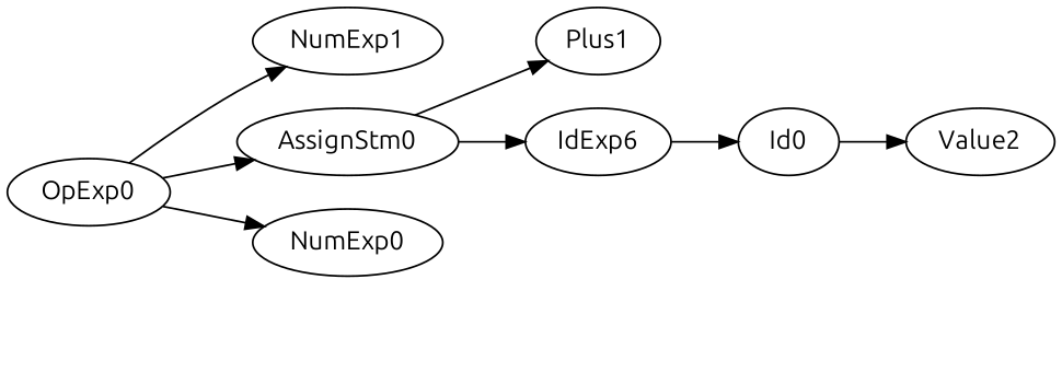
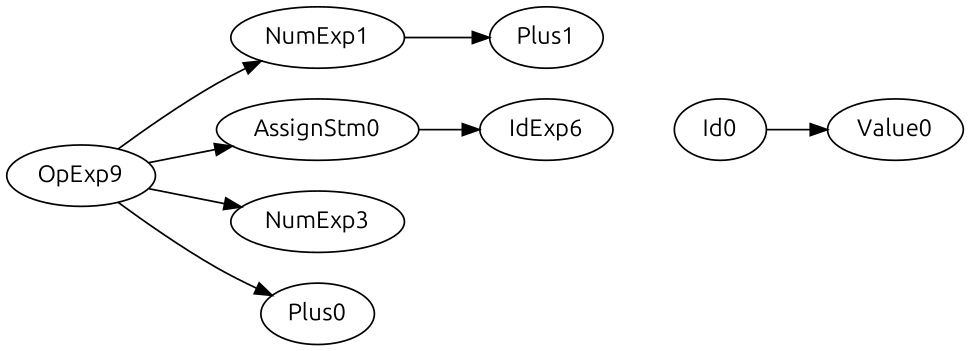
  digraph {
    fontname=Ubuntu
    rankdir=LR
    node [fontname=Ubuntu]
    edge [fontname=Ubuntu]
    n1 [label=Plus1]
    NumExp1
    n3 [label=IdExp6]
    AssignStm0
    Id0
-   OpExp0
-   NumExp0
-   Value0 [label=Value2]
-   AssignStm0 -> n1 [headport=3]
-   n3 -> Id0 [headport=a]
+   OpExp0 [label=OpExp9]
+   NumExp0 [label=NumExp3]
+   Plus0
+   Value0
+   NumExp1 -> n1 [headport=3]
    AssignStm0 -> n3
    Id0 -> Value0 [headport=5]
    OpExp0 -> NumExp1
    OpExp0 -> AssignStm0
    OpExp0 -> NumExp0
+   OpExp0 -> Plus0
  }
